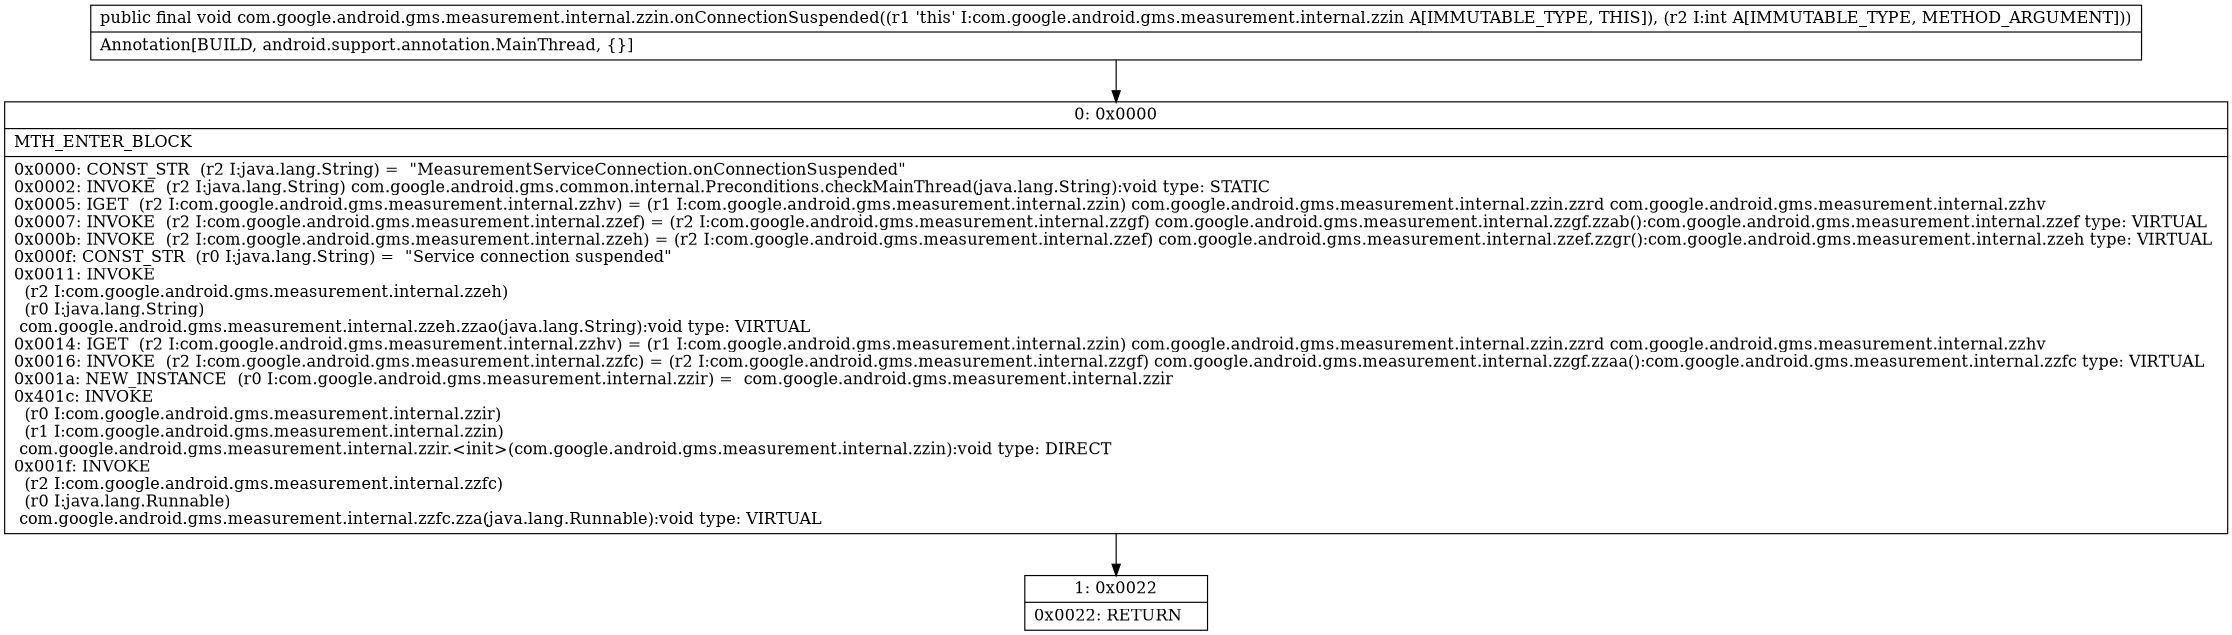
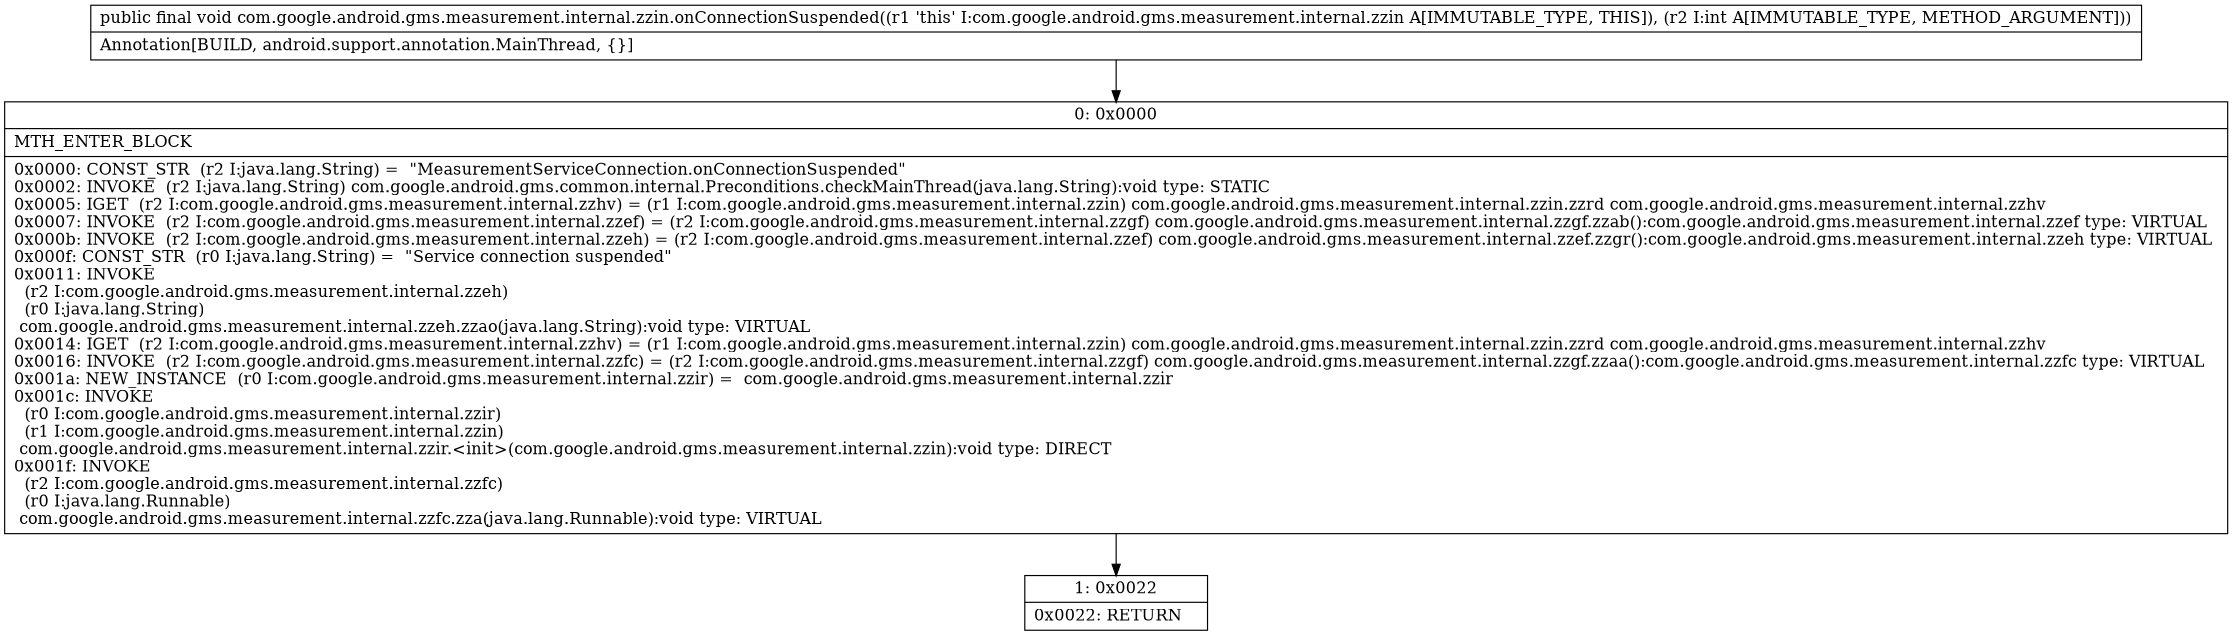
  digraph {
    node [shape=record]
-   n1 [label="{0\:\ 0x0000|MTH_ENTER_BLOCK\l|0x0000: CONST_STR  (r2 I:java.lang.String) =  \"MeasurementServiceConnection.onConnectionSuspended\" \l0x0002: INVOKE  (r2 I:java.lang.String) com.google.android.gms.common.internal.Preconditions.checkMainThread(java.lang.String):void type: STATIC \l0x0005: IGET  (r2 I:com.google.android.gms.measurement.internal.zzhv) = (r1 I:com.google.android.gms.measurement.internal.zzin) com.google.android.gms.measurement.internal.zzin.zzrd com.google.android.gms.measurement.internal.zzhv \l0x0007: INVOKE  (r2 I:com.google.android.gms.measurement.internal.zzef) = (r2 I:com.google.android.gms.measurement.internal.zzgf) com.google.android.gms.measurement.internal.zzgf.zzab():com.google.android.gms.measurement.internal.zzef type: VIRTUAL \l0x000b: INVOKE  (r2 I:com.google.android.gms.measurement.internal.zzeh) = (r2 I:com.google.android.gms.measurement.internal.zzef) com.google.android.gms.measurement.internal.zzef.zzgr():com.google.android.gms.measurement.internal.zzeh type: VIRTUAL \l0x000f: CONST_STR  (r0 I:java.lang.String) =  \"Service connection suspended\" \l0x0011: INVOKE  \l  (r2 I:com.google.android.gms.measurement.internal.zzeh)\l  (r0 I:java.lang.String)\l com.google.android.gms.measurement.internal.zzeh.zzao(java.lang.String):void type: VIRTUAL \l0x0014: IGET  (r2 I:com.google.android.gms.measurement.internal.zzhv) = (r1 I:com.google.android.gms.measurement.internal.zzin) com.google.android.gms.measurement.internal.zzin.zzrd com.google.android.gms.measurement.internal.zzhv \l0x0016: INVOKE  (r2 I:com.google.android.gms.measurement.internal.zzfc) = (r2 I:com.google.android.gms.measurement.internal.zzgf) com.google.android.gms.measurement.internal.zzgf.zzaa():com.google.android.gms.measurement.internal.zzfc type: VIRTUAL \l0x001a: NEW_INSTANCE  (r0 I:com.google.android.gms.measurement.internal.zzir) =  com.google.android.gms.measurement.internal.zzir \l0x401c: INVOKE  \l  (r0 I:com.google.android.gms.measurement.internal.zzir)\l  (r1 I:com.google.android.gms.measurement.internal.zzin)\l com.google.android.gms.measurement.internal.zzir.\<init\>(com.google.android.gms.measurement.internal.zzin):void type: DIRECT \l0x001f: INVOKE  \l  (r2 I:com.google.android.gms.measurement.internal.zzfc)\l  (r0 I:java.lang.Runnable)\l com.google.android.gms.measurement.internal.zzfc.zza(java.lang.Runnable):void type: VIRTUAL \l}"]
+   n1 [label="{0\:\ 0x0000|MTH_ENTER_BLOCK\l|0x0000: CONST_STR  (r2 I:java.lang.String) =  \"MeasurementServiceConnection.onConnectionSuspended\" \l0x0002: INVOKE  (r2 I:java.lang.String) com.google.android.gms.common.internal.Preconditions.checkMainThread(java.lang.String):void type: STATIC \l0x0005: IGET  (r2 I:com.google.android.gms.measurement.internal.zzhv) = (r1 I:com.google.android.gms.measurement.internal.zzin) com.google.android.gms.measurement.internal.zzin.zzrd com.google.android.gms.measurement.internal.zzhv \l0x0007: INVOKE  (r2 I:com.google.android.gms.measurement.internal.zzef) = (r2 I:com.google.android.gms.measurement.internal.zzgf) com.google.android.gms.measurement.internal.zzgf.zzab():com.google.android.gms.measurement.internal.zzef type: VIRTUAL \l0x000b: INVOKE  (r2 I:com.google.android.gms.measurement.internal.zzeh) = (r2 I:com.google.android.gms.measurement.internal.zzef) com.google.android.gms.measurement.internal.zzef.zzgr():com.google.android.gms.measurement.internal.zzeh type: VIRTUAL \l0x000f: CONST_STR  (r0 I:java.lang.String) =  \"Service connection suspended\" \l0x0011: INVOKE  \l  (r2 I:com.google.android.gms.measurement.internal.zzeh)\l  (r0 I:java.lang.String)\l com.google.android.gms.measurement.internal.zzeh.zzao(java.lang.String):void type: VIRTUAL \l0x0014: IGET  (r2 I:com.google.android.gms.measurement.internal.zzhv) = (r1 I:com.google.android.gms.measurement.internal.zzin) com.google.android.gms.measurement.internal.zzin.zzrd com.google.android.gms.measurement.internal.zzhv \l0x0016: INVOKE  (r2 I:com.google.android.gms.measurement.internal.zzfc) = (r2 I:com.google.android.gms.measurement.internal.zzgf) com.google.android.gms.measurement.internal.zzgf.zzaa():com.google.android.gms.measurement.internal.zzfc type: VIRTUAL \l0x001a: NEW_INSTANCE  (r0 I:com.google.android.gms.measurement.internal.zzir) =  com.google.android.gms.measurement.internal.zzir \l0x001c: INVOKE  \l  (r0 I:com.google.android.gms.measurement.internal.zzir)\l  (r1 I:com.google.android.gms.measurement.internal.zzin)\l com.google.android.gms.measurement.internal.zzir.\<init\>(com.google.android.gms.measurement.internal.zzin):void type: DIRECT \l0x001f: INVOKE  \l  (r2 I:com.google.android.gms.measurement.internal.zzfc)\l  (r0 I:java.lang.Runnable)\l com.google.android.gms.measurement.internal.zzfc.zza(java.lang.Runnable):void type: VIRTUAL \l}"]
    n2 [label="{1\:\ 0x0022|0x0022: RETURN   \l}"]
    n3 [label="{public final void com.google.android.gms.measurement.internal.zzin.onConnectionSuspended((r1 'this' I:com.google.android.gms.measurement.internal.zzin A[IMMUTABLE_TYPE, THIS]), (r2 I:int A[IMMUTABLE_TYPE, METHOD_ARGUMENT]))  | Annotation[BUILD, android.support.annotation.MainThread, \{\}]\l}"]
    n1 -> n2
    n3 -> n1
  }
